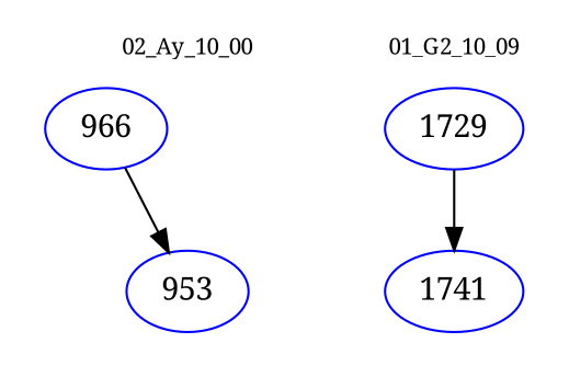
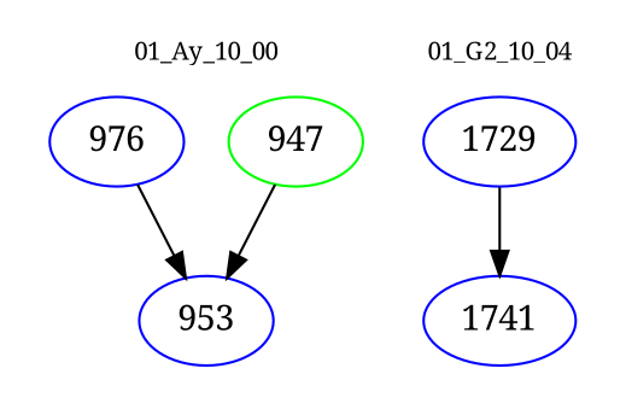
  digraph {
    fontname="Noto Serif"
    node [color=blue fontname="Noto Serif"]
    edge [color=black fontname="Noto Serif"]
+   n1 [color=green label=947]
    n2 [label=953]
-   n3 [label=966]
+   n3 [label=976]
    n4 [label=1729]
    n5 [label=1741]
    subgraph cluster_1 {
      color=white
      fontsize=10
-     label="02_Ay_10_00"
+     label="01_Ay_10_00"
+     n1
      n2
      n3
    }
    subgraph cluster_2 {
      color=white
      fontsize=10
-     label="01_G2_10_09"
+     label="01_G2_10_04"
      n4
      n5
    }
+   n1 -> n2
    n3 -> n2
    n4 -> n5
  }
